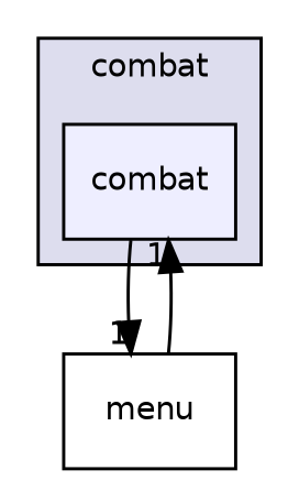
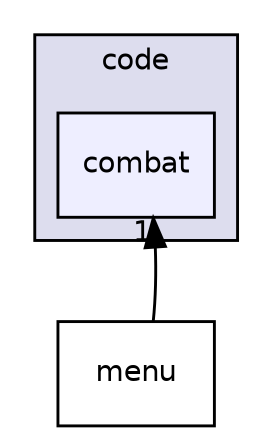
  digraph {
    compound=true
    node [fontname=Helvetica fontsize=10 shape=box]
    edge [headlabel=1 labeldistance=1.5 labelfontname=Helvetica labelfontsize=10]
    n1 [fillcolor="#eeeeff" label=combat pencolor=black style=filled]
    n2 [label=menu]
    subgraph cluster_1 {
      bgcolor="#ddddee"
      fontname=Helvetica
      fontsize=10
-     label=combat
+     label=code
      pencolor=black
      n1
    }
-   n1 -> n2
    n2 -> n1
  }
